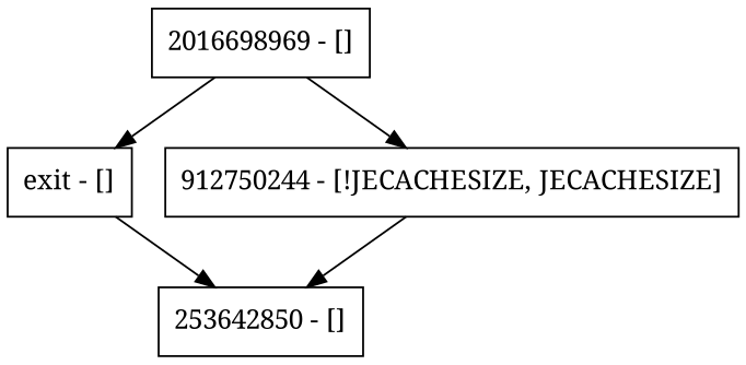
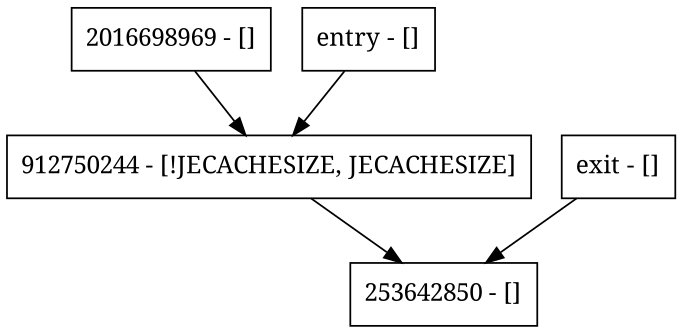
  digraph {
    fontname="Noto Serif"
    node [fontname="Noto Serif" shape=record]
    edge [fontname="Noto Serif"]
    n1 [label="2016698969 - []"]
    n2 [label="exit - []"]
    n3 [label="912750244 - [!JECACHESIZE, JECACHESIZE]"]
    n4 [label="253642850 - []"]
-   n1 -> n2
+   n5 [label="entry - []"]
    n1 -> n3
    n2 -> n4
    n3 -> n4
+   n5 -> n3
  }
